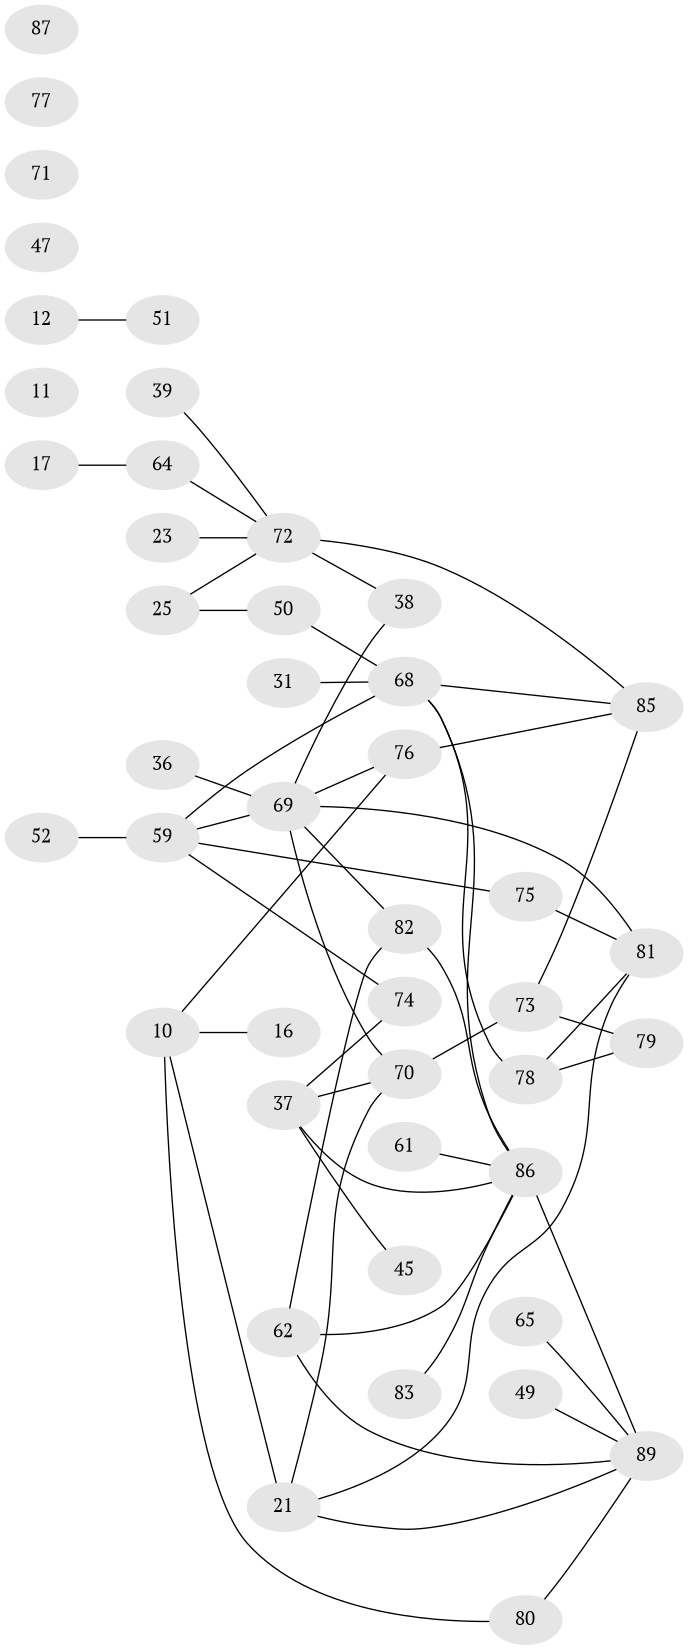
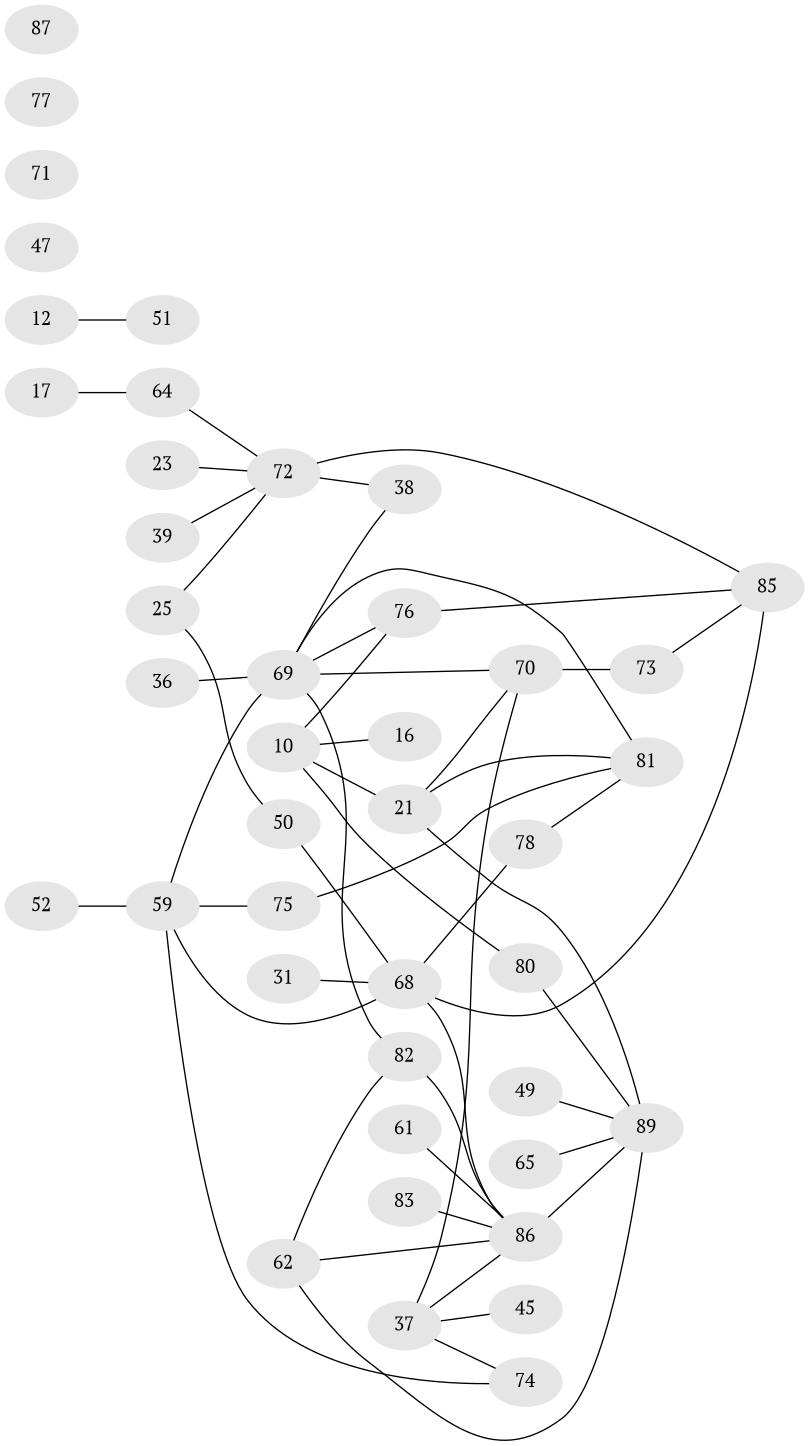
  graph {
    fontname="PT Serif"
    rankdir=LR
    node [color=gray90 fontname="PT Serif" style=filled]
    edge [fontname="PT Serif"]
    10
    16
    21
    76 [super="+6+41"]
    80
    70 [super="+29+60"]
    81 [super="+26+22"]
    89 [super="+33+38"]
    85
-   11
    12
    51
    17
    64
    72 [super="+7"]
    73 [super="+44"]
    n17 [label=38]
    23
    25
    50
    68 [super="+67"]
    86 [super="+84"]
    78 [super="+63"]
    31
    69 [super="+13+28"]
    82 [super="+58"]
    36
    37 [super="+1"]
    45
    74
    39
    47
    49
    59 [super="+19+55+56"]
    75 [super="+53+66"]
    52
    61
    62
    65
-   79
    71 [super="+9"]
    77
    83
    87
    10 -- 16
    10 -- 21
    10 -- 76 [weight=2]
    10 -- 80
    21 -- 70
    21 -- 81
    21 -- 89 [weight=2]
    76 -- 85
    80 -- 89
    70 -- 73 [weight=3]
    12 -- 51
    17 -- 64
    64 -- 72
    72 -- 85
    72 -- n17
    73 -- 85
-   73 -- 79
    23 -- 72
    25 -- 72
    25 -- 50
    50 -- 68
    68 -- 85
    68 -- 86 [weight=3]
    68 -- 78
    86 -- 89
    78 -- 81
-   78 -- 79
    31 -- 68
    69 -- 76
    69 -- 70 [weight=2]
    69 -- 81
    69 -- n17
    69 -- 82 [weight=2]
    82 -- 86
    36 -- 69
    37 -- 70 [weight=2]
    37 -- 86
    37 -- 45
    37 -- 74
    39 -- 72
    49 -- 89
    59 -- 68
    59 -- 69 [weight=2]
    59 -- 74
    59 -- 75
    75 -- 81
    52 -- 59
    61 -- 86
    62 -- 89 [weight=2]
    62 -- 86 [weight=2]
    62 -- 82 [weight=2]
    65 -- 89
    83 -- 86
  }
